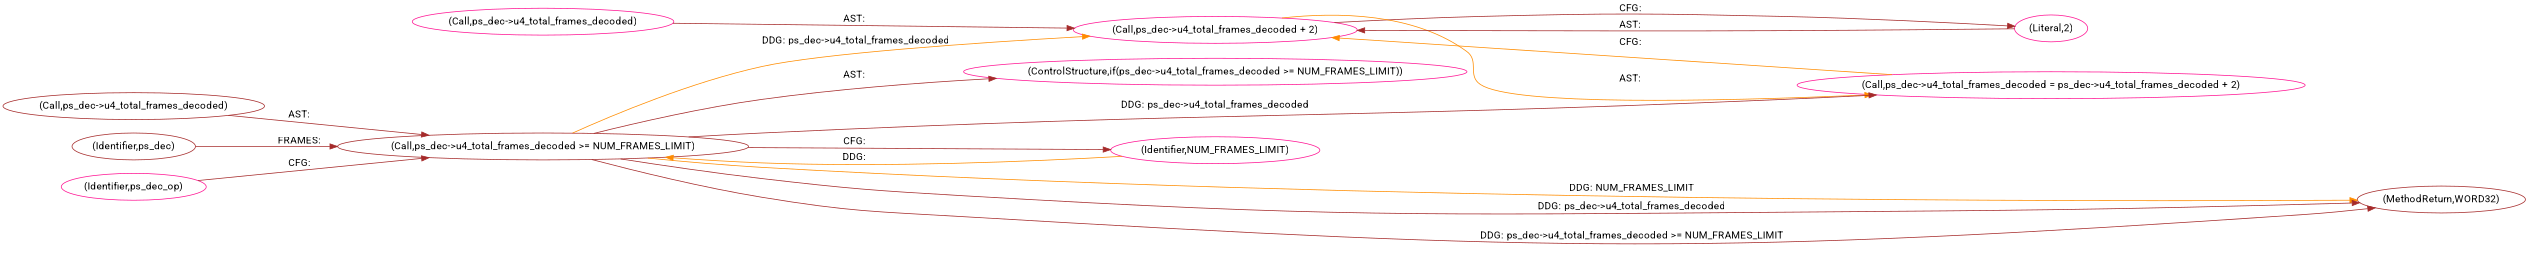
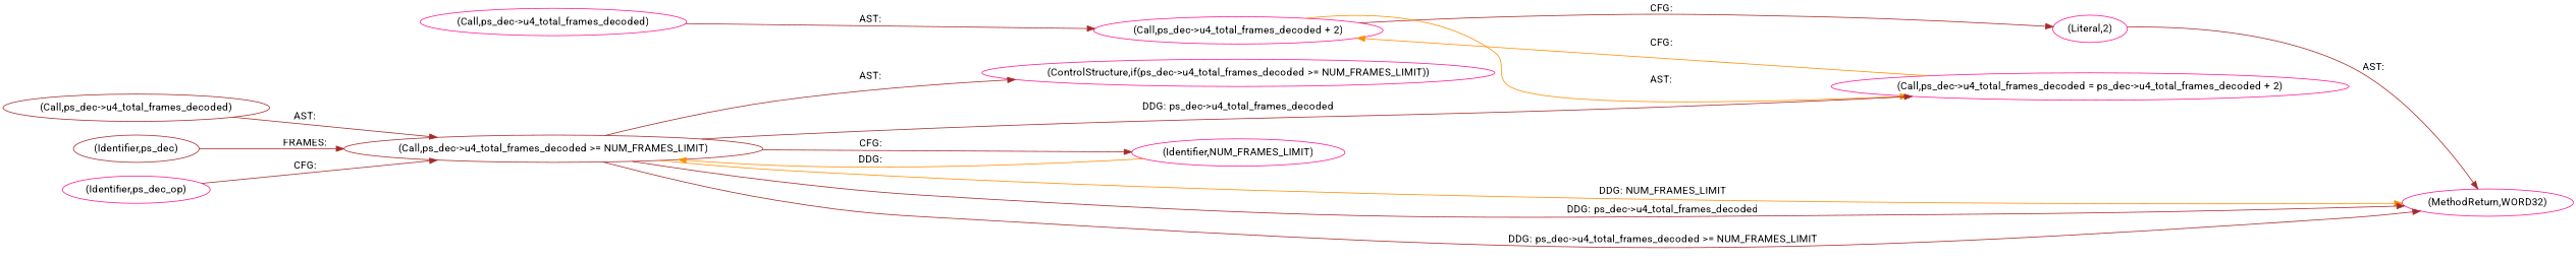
  digraph {
    fontname=Roboto
    rankdir=LR
    node [color=deeppink fontname=Roboto]
    edge [color=brown fontname=Roboto]
    n1 [label="(Call,ps_dec->u4_total_frames_decoded + 2)"]
    n2 [label="(Literal,2)"]
    n3 [label="(Call,ps_dec->u4_total_frames_decoded = ps_dec->u4_total_frames_decoded + 2)"]
    n4 [color=brown label="(Call,ps_dec->u4_total_frames_decoded >= NUM_FRAMES_LIMIT)"]
-   n5 [color=brown label="(MethodReturn,WORD32)"]
+   n5 [label="(MethodReturn,WORD32)"]
    n6 [label="(Identifier,NUM_FRAMES_LIMIT)"]
    n7 [label="(ControlStructure,if(ps_dec->u4_total_frames_decoded >= NUM_FRAMES_LIMIT))"]
    n8 [color=brown label="(Call,ps_dec->u4_total_frames_decoded)"]
    n9 [color=brown label="(Identifier,ps_dec)"]
    n10 [label="(Identifier,ps_dec_op)"]
    n11 [label="(Call,ps_dec->u4_total_frames_decoded)"]
    n1 -> n2 [label="CFG: "]
    n1 -> n3 [color=darkorange label="AST: "]
-   n2 -> n1 [label="AST: "]
+   n2 -> n5 [label="AST: "]
    n3 -> n1 [color=darkorange label="CFG: "]
-   n4 -> n1 [color=darkorange label="DDG: ps_dec->u4_total_frames_decoded"]
    n4 -> n3 [label="DDG: ps_dec->u4_total_frames_decoded"]
    n4 -> n5 [color=darkorange label="DDG: NUM_FRAMES_LIMIT"]
    n4 -> n5 [label="DDG: ps_dec->u4_total_frames_decoded"]
    n4 -> n5 [label="DDG: ps_dec->u4_total_frames_decoded >= NUM_FRAMES_LIMIT"]
    n4 -> n6 [label="CFG: "]
    n4 -> n7 [label="AST: "]
    n6 -> n4 [color=darkorange label="DDG: "]
    n8 -> n4 [label="AST: "]
    n9 -> n4 [label="FRAMES: "]
    n10 -> n4 [label="CFG: "]
    n11 -> n1 [label="AST: "]
  }
